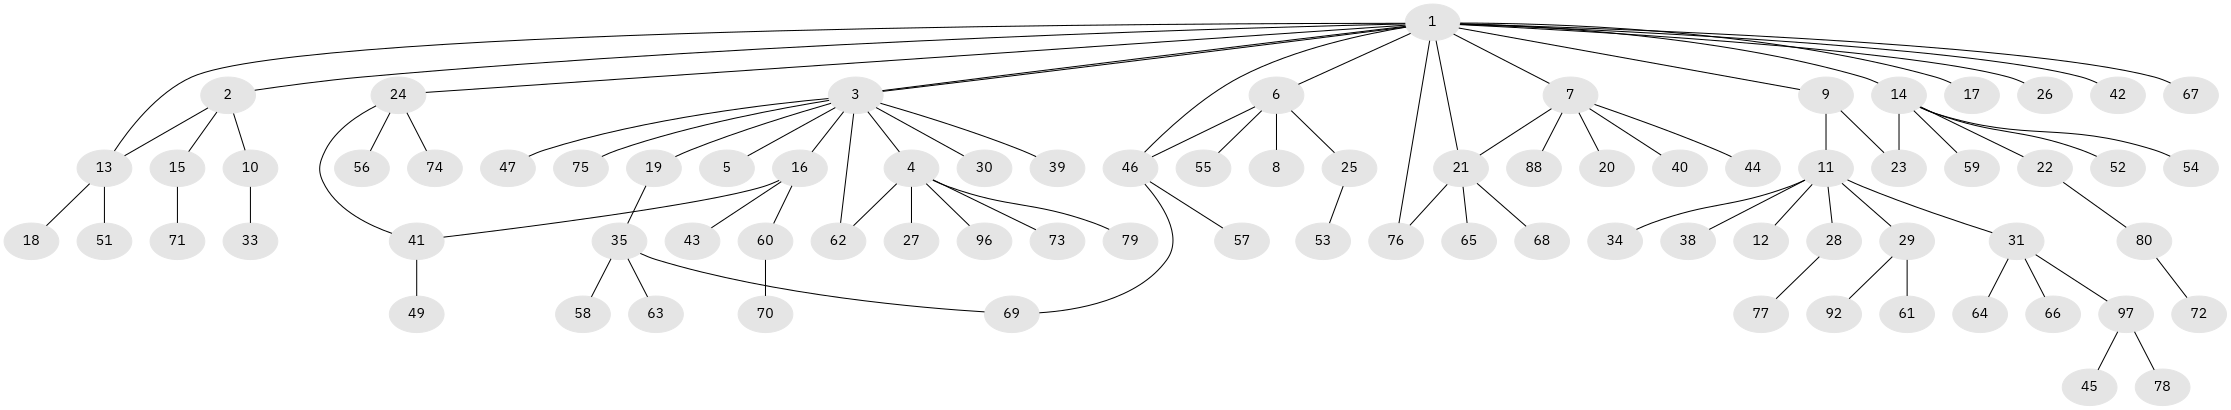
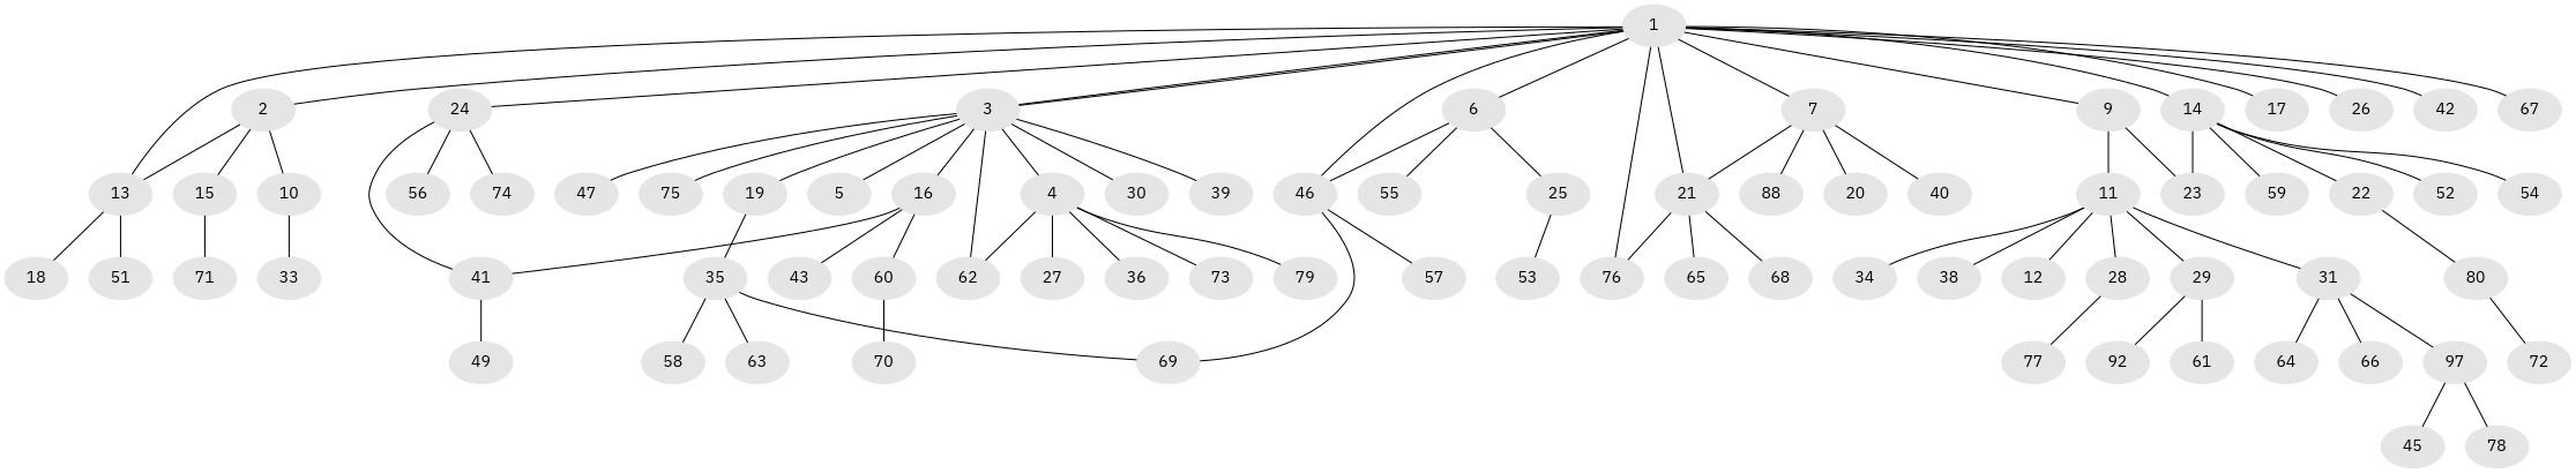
  graph {
    fontname="IBM Plex Sans"
    node [color=gray90 fontname="IBM Plex Sans" style=filled]
    edge [fontname="IBM Plex Sans"]
    1
    2
    3
    6
    7
    9
    13
    14
    17
    21
    24
    26
    42
    46
    67
    76
    10
    15
    4
    5
    16
    19
    30
    39
    47
    62
    75
-   8
    25
    55
    20
    40
-   44
    n34 [label=88]
    11
    23
    18
    51
    22
    52
    54
    59
    65
    68
    41
    56
    74
    69
    57
    33
    71
    27
-   36 [label=96]
+   36
    73
    79
    43
    60
    35
    53
    12
    28
    29
    31
    34
    38
    77
    n67 [label=92]
    61
    n69 [label=97]
    64
    66
    n72 [label=80]
    49
    70
    58
    63
    72
    45
    78
    1 -- 2
    1 -- 3
    1 -- 3
    1 -- 6
    1 -- 7
    1 -- 9
    1 -- 13
    1 -- 14
    1 -- 17
    1 -- 21
    1 -- 24
    1 -- 26
    1 -- 42
    1 -- 46
    1 -- 67
    1 -- 76
    2 -- 13
    2 -- 10
    2 -- 15
    3 -- 4
    3 -- 5
    3 -- 16
    3 -- 19
    3 -- 30
    3 -- 39
    3 -- 47
    3 -- 62
    3 -- 75
    6 -- 46
-   6 -- 8
    6 -- 25
    6 -- 55
    7 -- 21
    7 -- 20
    7 -- 40
-   7 -- 44
    7 -- n34
    9 -- 11
    9 -- 23
    13 -- 18
    13 -- 51
    14 -- 23
    14 -- 22
    14 -- 52
    14 -- 54
    14 -- 59
    21 -- 76
    21 -- 65
    21 -- 68
    24 -- 41
    24 -- 56
    24 -- 74
    46 -- 69
    46 -- 57
    10 -- 33
    15 -- 71
    4 -- 62
    4 -- 27
    4 -- 36
    4 -- 73
    4 -- 79
    16 -- 41
    16 -- 43
    16 -- 60
    19 -- 35
    25 -- 53
    11 -- 12
    11 -- 28
    11 -- 29
    11 -- 31
    11 -- 34
    11 -- 38
    22 -- n72
    41 -- 49
    60 -- 70
    35 -- 69
    35 -- 58
    35 -- 63
    28 -- 77
    29 -- n67
    29 -- 61
    31 -- n69
    31 -- 64
    31 -- 66
    n69 -- 45
    n69 -- 78
    n72 -- 72
  }
